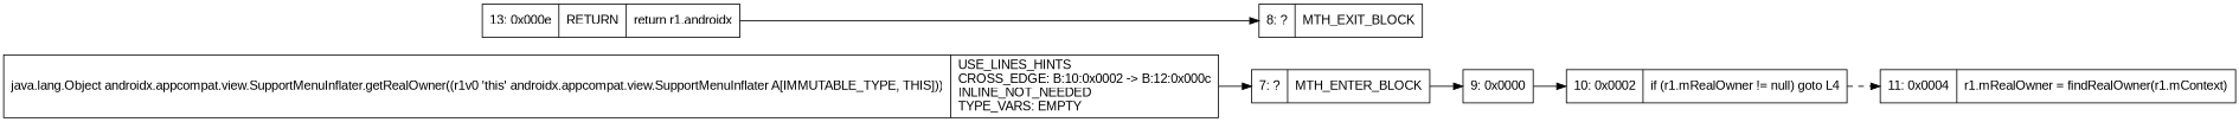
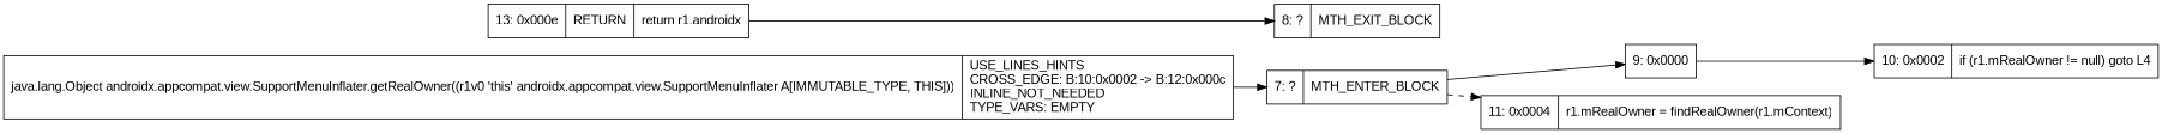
  digraph {
    fontname="Liberation Sans"
    rankdir=LR
    node [fontname="Liberation Sans" shape=record]
    edge [fontname="Liberation Sans"]
    n1 [label="{7\:\ ?|MTH_ENTER_BLOCK\l}"]
    n2 [label="{9\:\ 0x0000}"]
    n3 [label="{10\:\ 0x0002|if (r1.mRealOwner != null) goto L4\l}"]
    n4 [label="{11\:\ 0x0004|r1.mRealOwner = findRealOwner(r1.mContext)\l}"]
    n5 [label="{13\:\ 0x000e|RETURN\l|return r1.androidx\l}"]
    n6 [label="{8\:\ ?|MTH_EXIT_BLOCK\l}"]
    n7 [label="{java.lang.Object androidx.appcompat.view.SupportMenuInflater.getRealOwner((r1v0 'this' androidx.appcompat.view.SupportMenuInflater A[IMMUTABLE_TYPE, THIS]))  | USE_LINES_HINTS\lCROSS_EDGE: B:10:0x0002 \-\> B:12:0x000c\lINLINE_NOT_NEEDED\lTYPE_VARS: EMPTY\l}"]
    n1 -> n2
    n2 -> n3
-   n3 -> n4 [style=dashed]
+   n1 -> n4 [style=dashed]
    n5 -> n6
    n7 -> n1
  }
